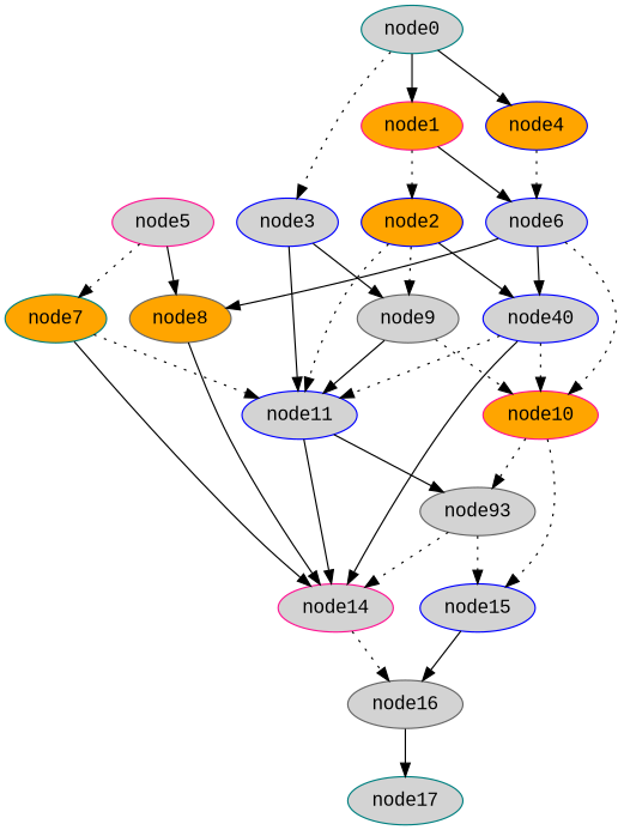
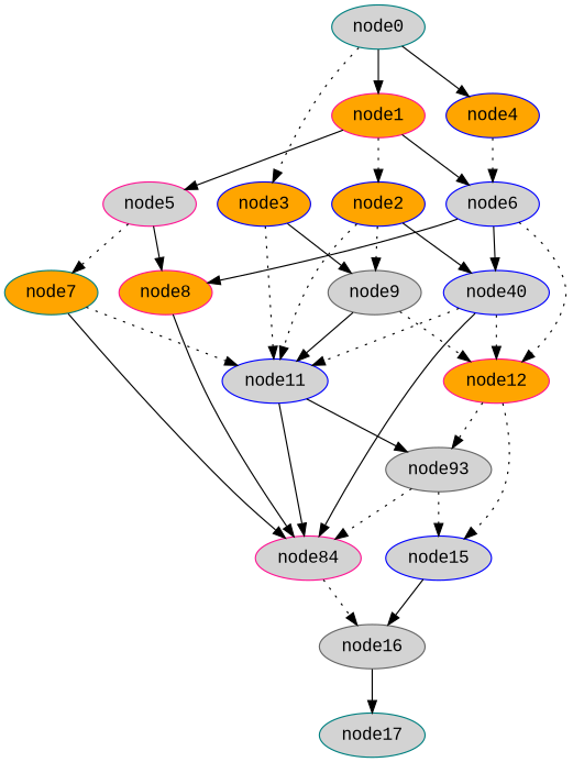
  digraph {
    fontname="Liberation Mono"
    node [color=blue fillcolor=lightgrey fontname="Liberation Mono" style=filled]
    edge [fontname="Liberation Mono" style=solid]
    node16 [color=gray40]
    node17 [color=teal]
    node15
-   node14 [color=deeppink]
+   node14 [color=deeppink label=node84]
    n5 [color=gray40 label=node93]
-   node12 [color=deeppink fillcolor=orange label=node10]
+   node12 [color=deeppink fillcolor=orange]
    node11
    n8 [label=node40]
    node9 [color=gray40]
-   node8 [color=gray40 fillcolor=orange]
+   node8 [color=deeppink fillcolor=orange]
    node7 [color=teal fillcolor=orange]
    node6
    node5 [color=deeppink]
    node4 [fillcolor=orange]
-   node3
+   node3 [fillcolor=orange]
    node2 [fillcolor=orange]
    node1 [color=deeppink fillcolor=orange]
    node0 [color=teal]
    node16 -> node17
    node15 -> node16
    node14 -> node16 [style=dotted]
    n5 -> node15 [style=dotted]
    n5 -> node14 [style=dotted]
    node12 -> node15 [style=dotted]
    node12 -> n5 [style=dotted]
    node11 -> node14
    node11 -> n5
    n8 -> node14
    n8 -> node12 [style=dotted]
    n8 -> node11 [style=dotted]
    node9 -> node12 [style=dotted]
    node9 -> node11
    node8 -> node14
    node7 -> node14
    node7 -> node11 [style=dotted]
    node6 -> node12 [style=dotted]
    node6 -> n8
    node6 -> node8
    node5 -> node8
    node5 -> node7 [style=dotted]
    node4 -> node6 [style=dotted]
-   node3 -> node11
+   node3 -> node11 [style=dotted]
    node3 -> node9
    node2 -> node11 [style=dotted]
    node2 -> n8
    node2 -> node9 [style=dotted]
    node1 -> node6
+   node1 -> node5
    node1 -> node2 [style=dotted]
    node0 -> node4
    node0 -> node3 [style=dotted]
    node0 -> node1
  }
